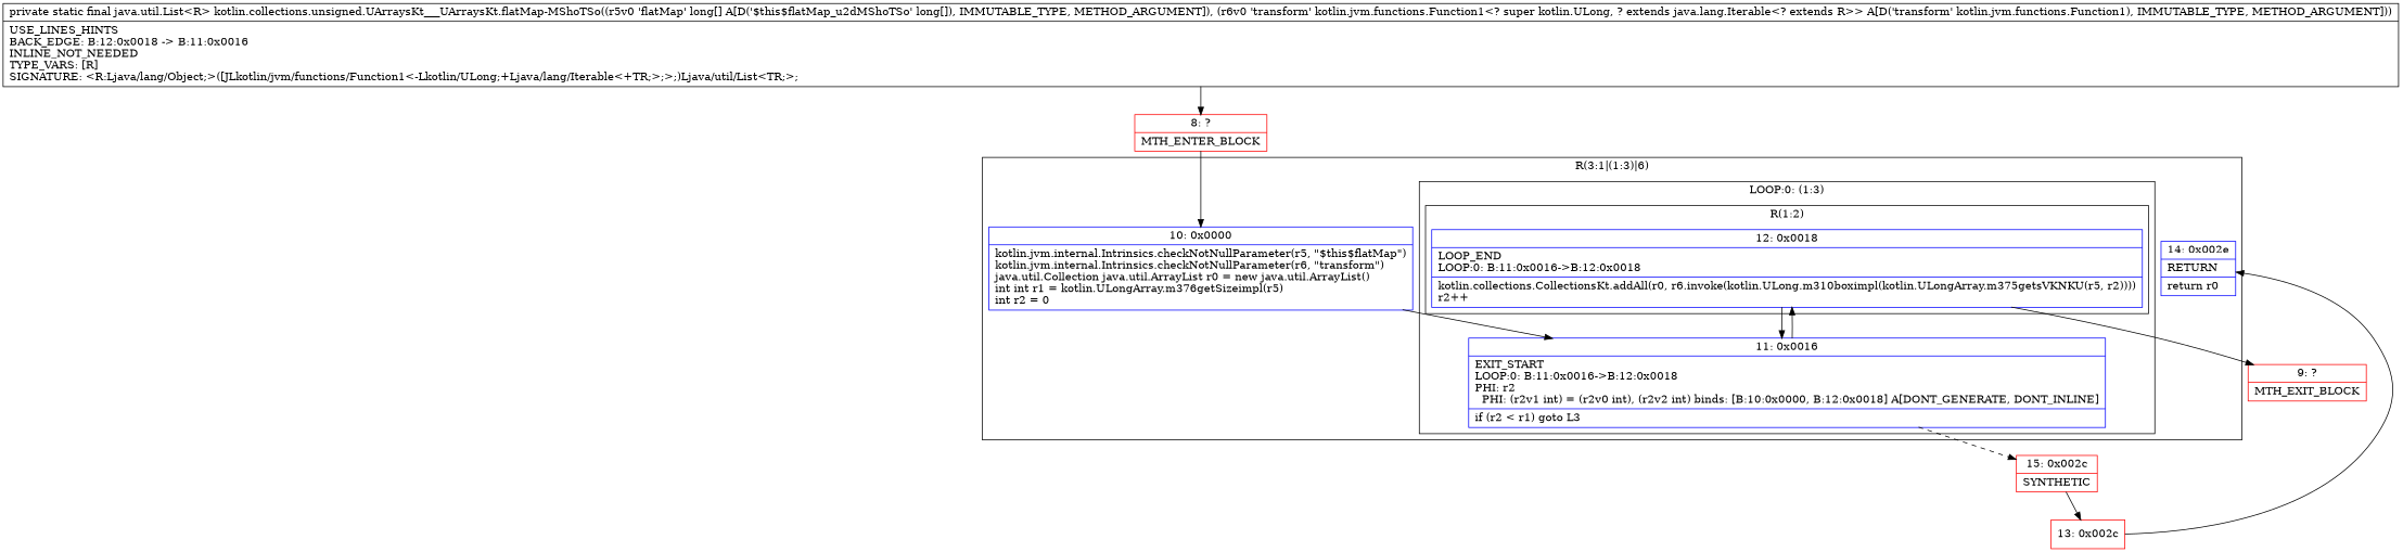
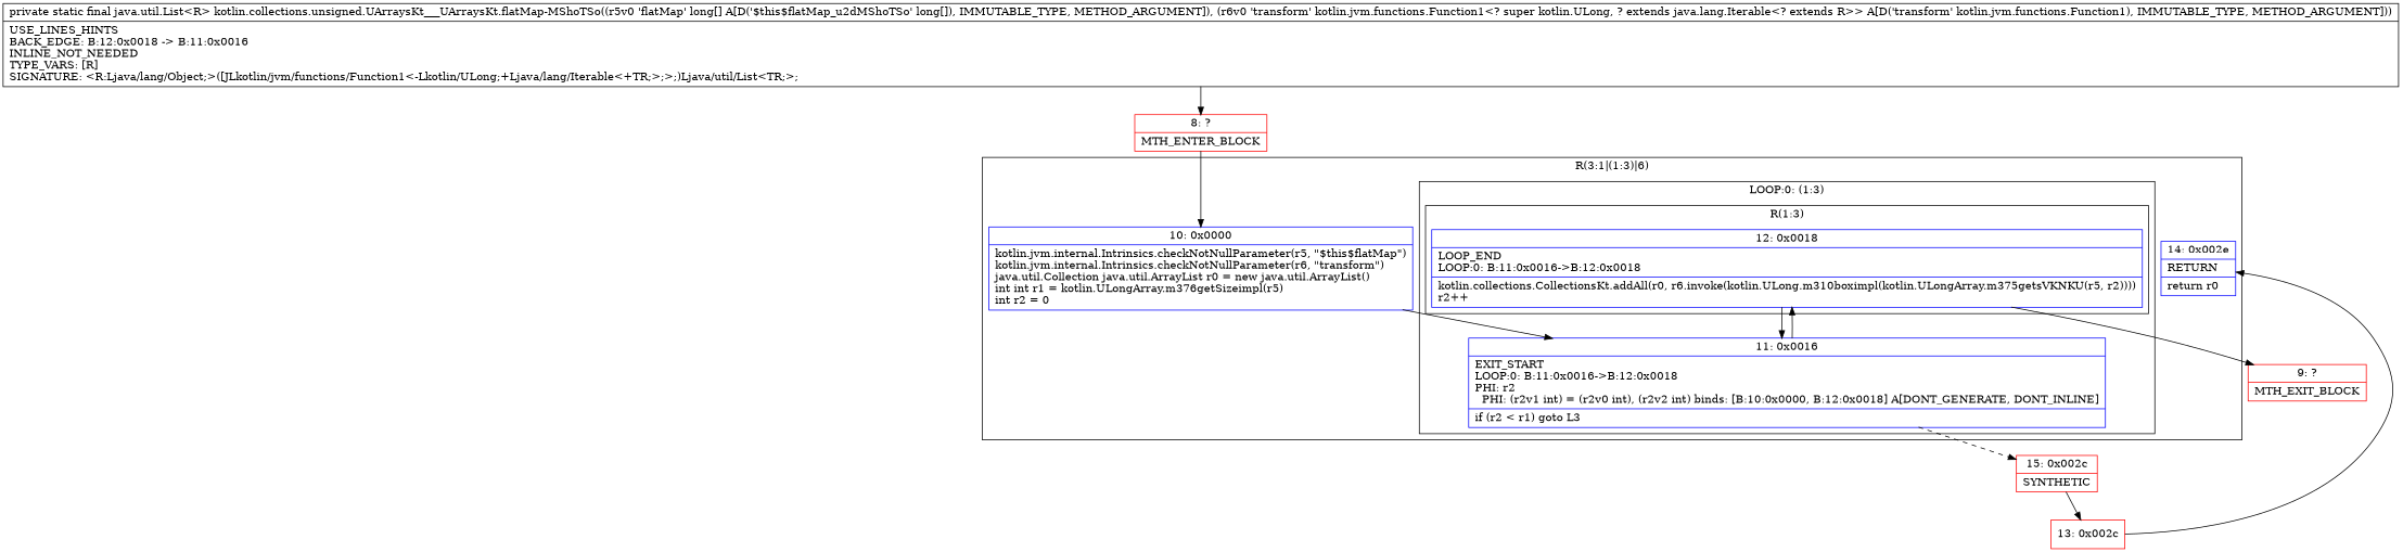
  digraph {
    node [color=blue shape=record]
    n1 [label="{12\:\ 0x0018|LOOP_END\lLOOP:0: B:11:0x0016\-\>B:12:0x0018\l|kotlin.collections.CollectionsKt.addAll(r0, r6.invoke(kotlin.ULong.m310boximpl(kotlin.ULongArray.m375getsVKNKU(r5, r2))))\lr2++\l}"]
    n2 [label="{11\:\ 0x0016|EXIT_START\lLOOP:0: B:11:0x0016\-\>B:12:0x0018\lPHI: r2 \l  PHI: (r2v1 int) = (r2v0 int), (r2v2 int) binds: [B:10:0x0000, B:12:0x0018] A[DONT_GENERATE, DONT_INLINE]\l|if (r2 \< r1) goto L3\l}"]
    n3 [label="{10\:\ 0x0000|kotlin.jvm.internal.Intrinsics.checkNotNullParameter(r5, \"$this$flatMap\")\lkotlin.jvm.internal.Intrinsics.checkNotNullParameter(r6, \"transform\")\ljava.util.Collection java.util.ArrayList r0 = new java.util.ArrayList()\lint int r1 = kotlin.ULongArray.m376getSizeimpl(r5)\lint r2 = 0\l}"]
    n4 [label="{14\:\ 0x002e|RETURN\l|return r0\l}"]
    n5 [color=red label="{9\:\ ?|MTH_EXIT_BLOCK\l}"]
    n6 [color=red label="{15\:\ 0x002c|SYNTHETIC\l}"]
    n7 [color=red label="{13\:\ 0x002c}"]
    n8 [color=red label="{8\:\ ?|MTH_ENTER_BLOCK\l}"]
    n9 [label="{private static final java.util.List\<R\> kotlin.collections.unsigned.UArraysKt___UArraysKt.flatMap\-MShoTSo((r5v0 'flatMap' long[] A[D('$this$flatMap_u2dMShoTSo' long[]), IMMUTABLE_TYPE, METHOD_ARGUMENT]), (r6v0 'transform' kotlin.jvm.functions.Function1\<? super kotlin.ULong, ? extends java.lang.Iterable\<? extends R\>\> A[D('transform' kotlin.jvm.functions.Function1), IMMUTABLE_TYPE, METHOD_ARGUMENT]))  | USE_LINES_HINTS\lBACK_EDGE: B:12:0x0018 \-\> B:11:0x0016\lINLINE_NOT_NEEDED\lTYPE_VARS: [R]\lSIGNATURE: \<R:Ljava\/lang\/Object;\>([JLkotlin\/jvm\/functions\/Function1\<\-Lkotlin\/ULong;+Ljava\/lang\/Iterable\<+TR;\>;\>;)Ljava\/util\/List\<TR;\>;\l}" color=""]
    subgraph cluster_1 {
      label="R(3:1|(1:3)|6)"
      n3
      n4
      subgraph cluster_2 {
        label="LOOP:0: (1:3)"
        n2
        subgraph cluster_3 {
-         label="R(1:2)"
+         label="R(1:3)"
          n1
        }
      }
    }
    n1 -> n2
    n1 -> n5
    n2 -> n1
    n2 -> n6 [style=dashed]
    n3 -> n2
    n6 -> n7
    n7 -> n4
    n8 -> n3
    n9 -> n8
  }
